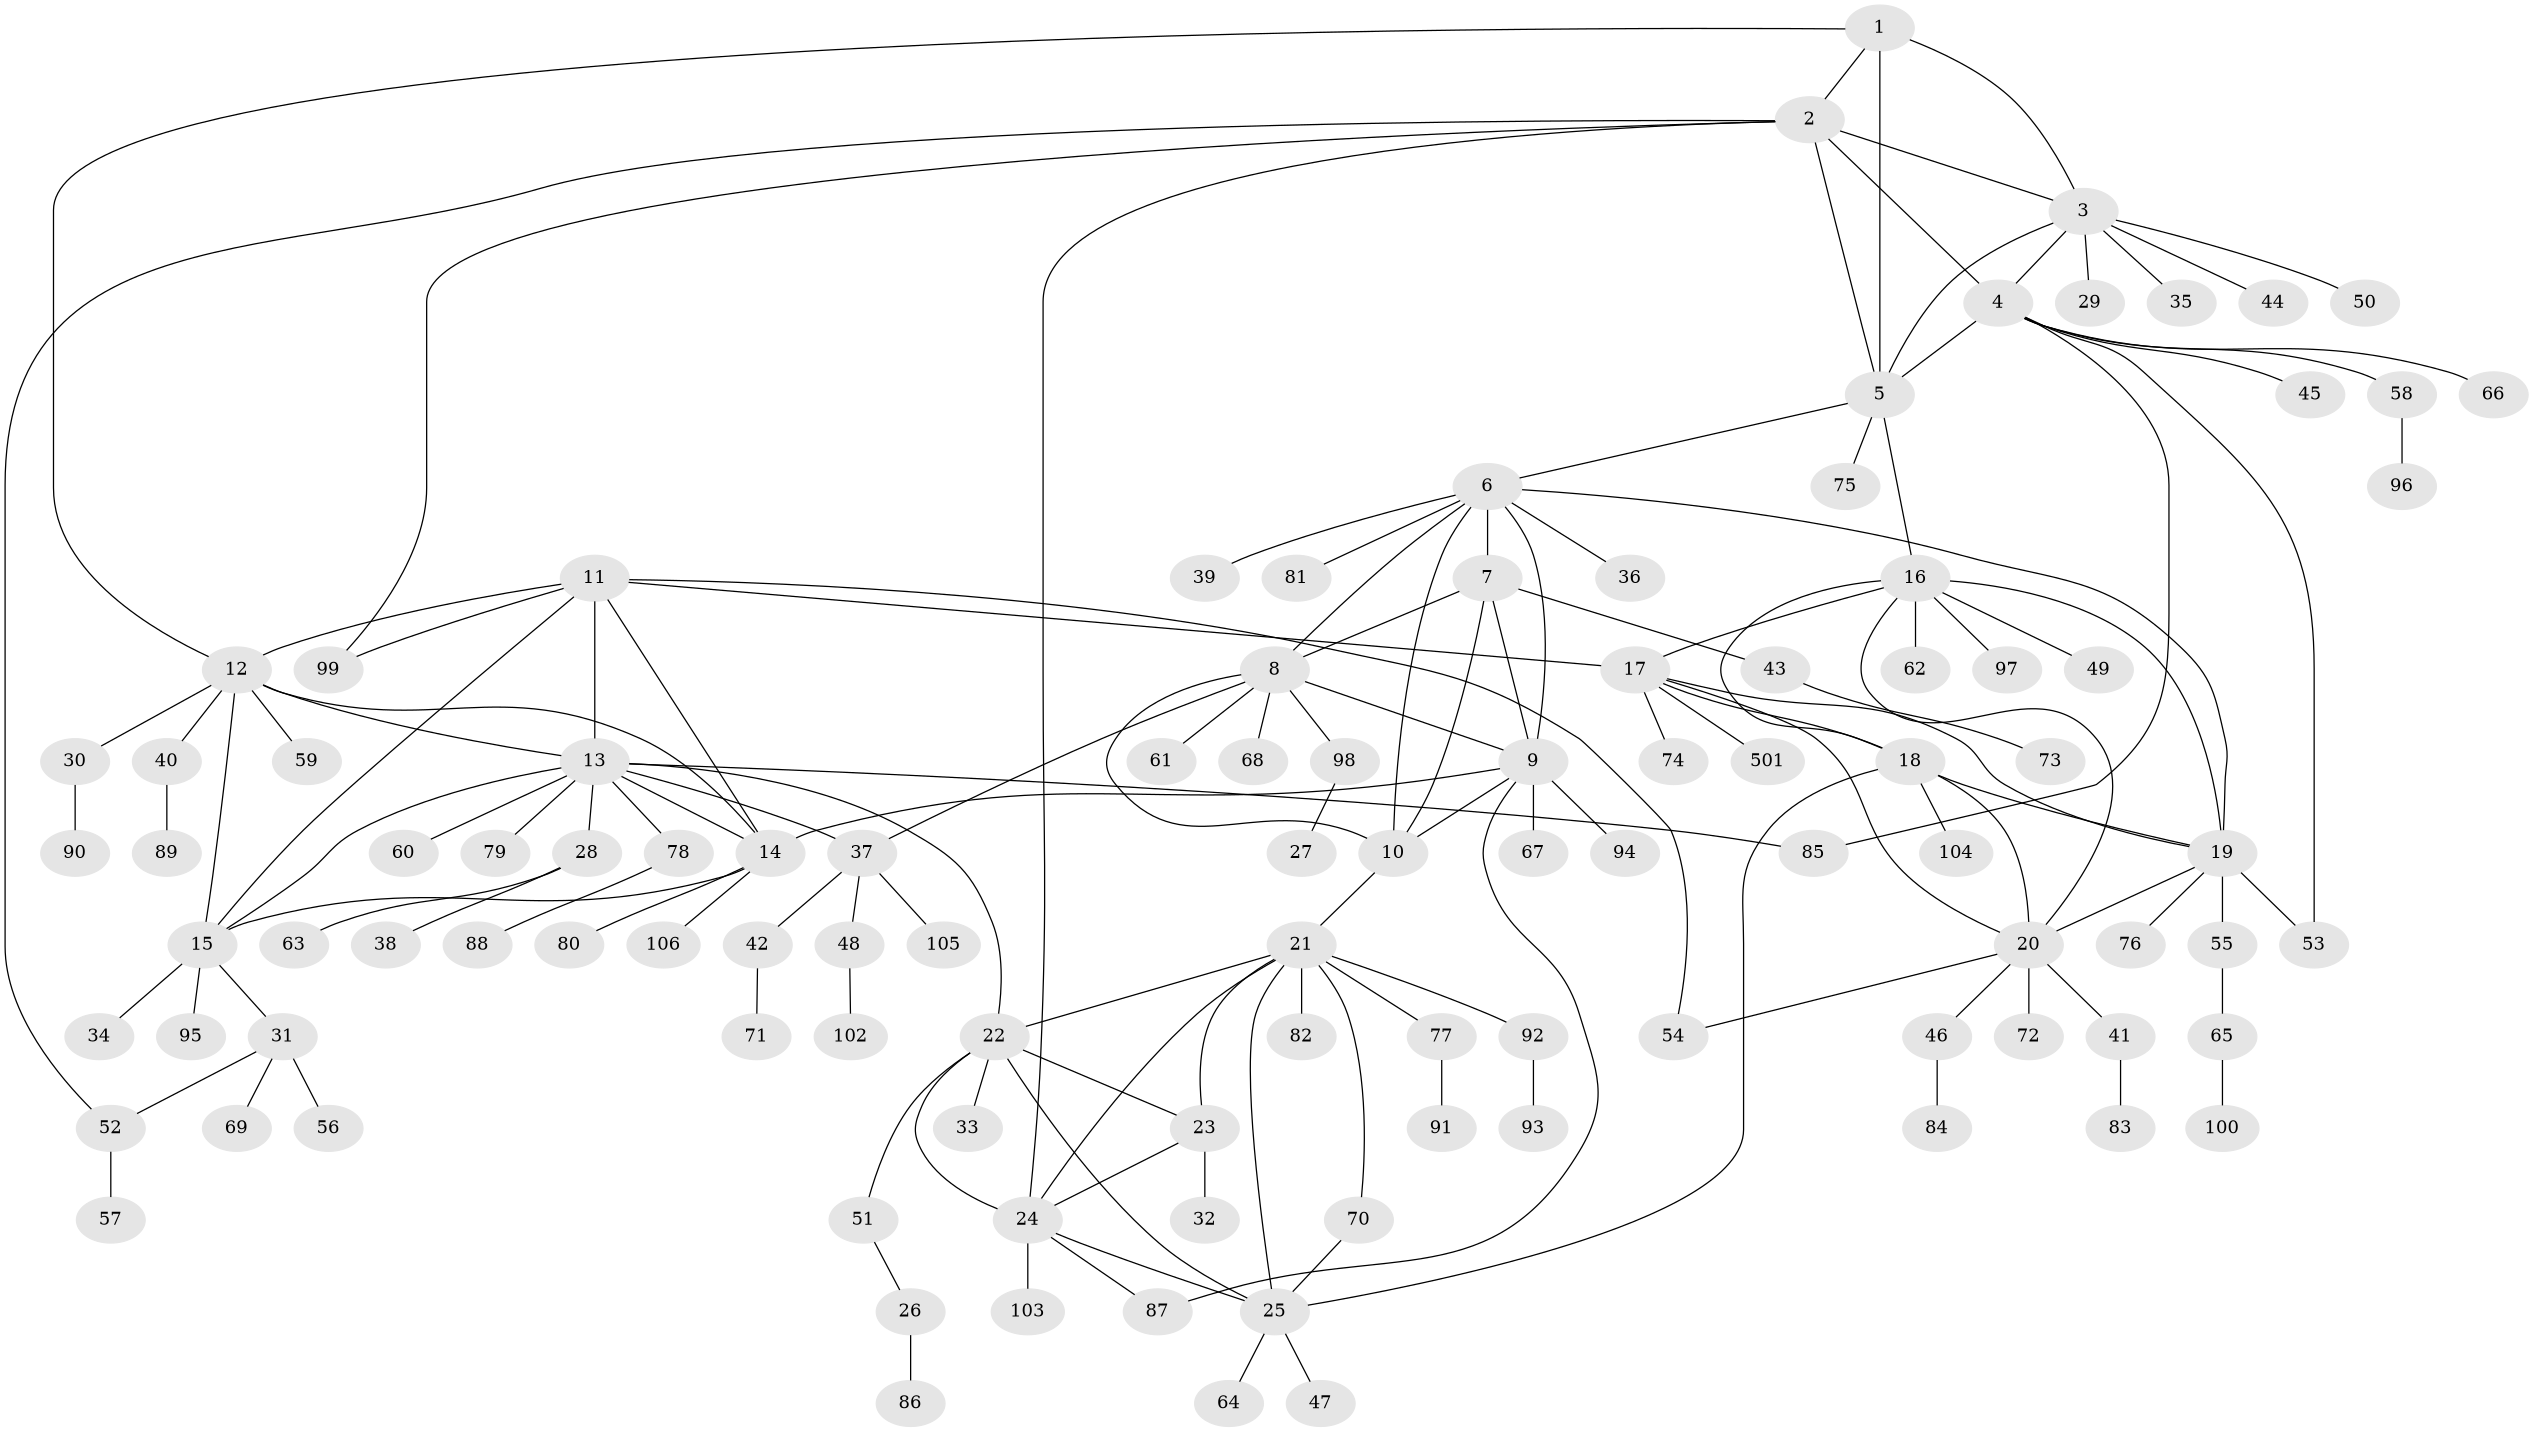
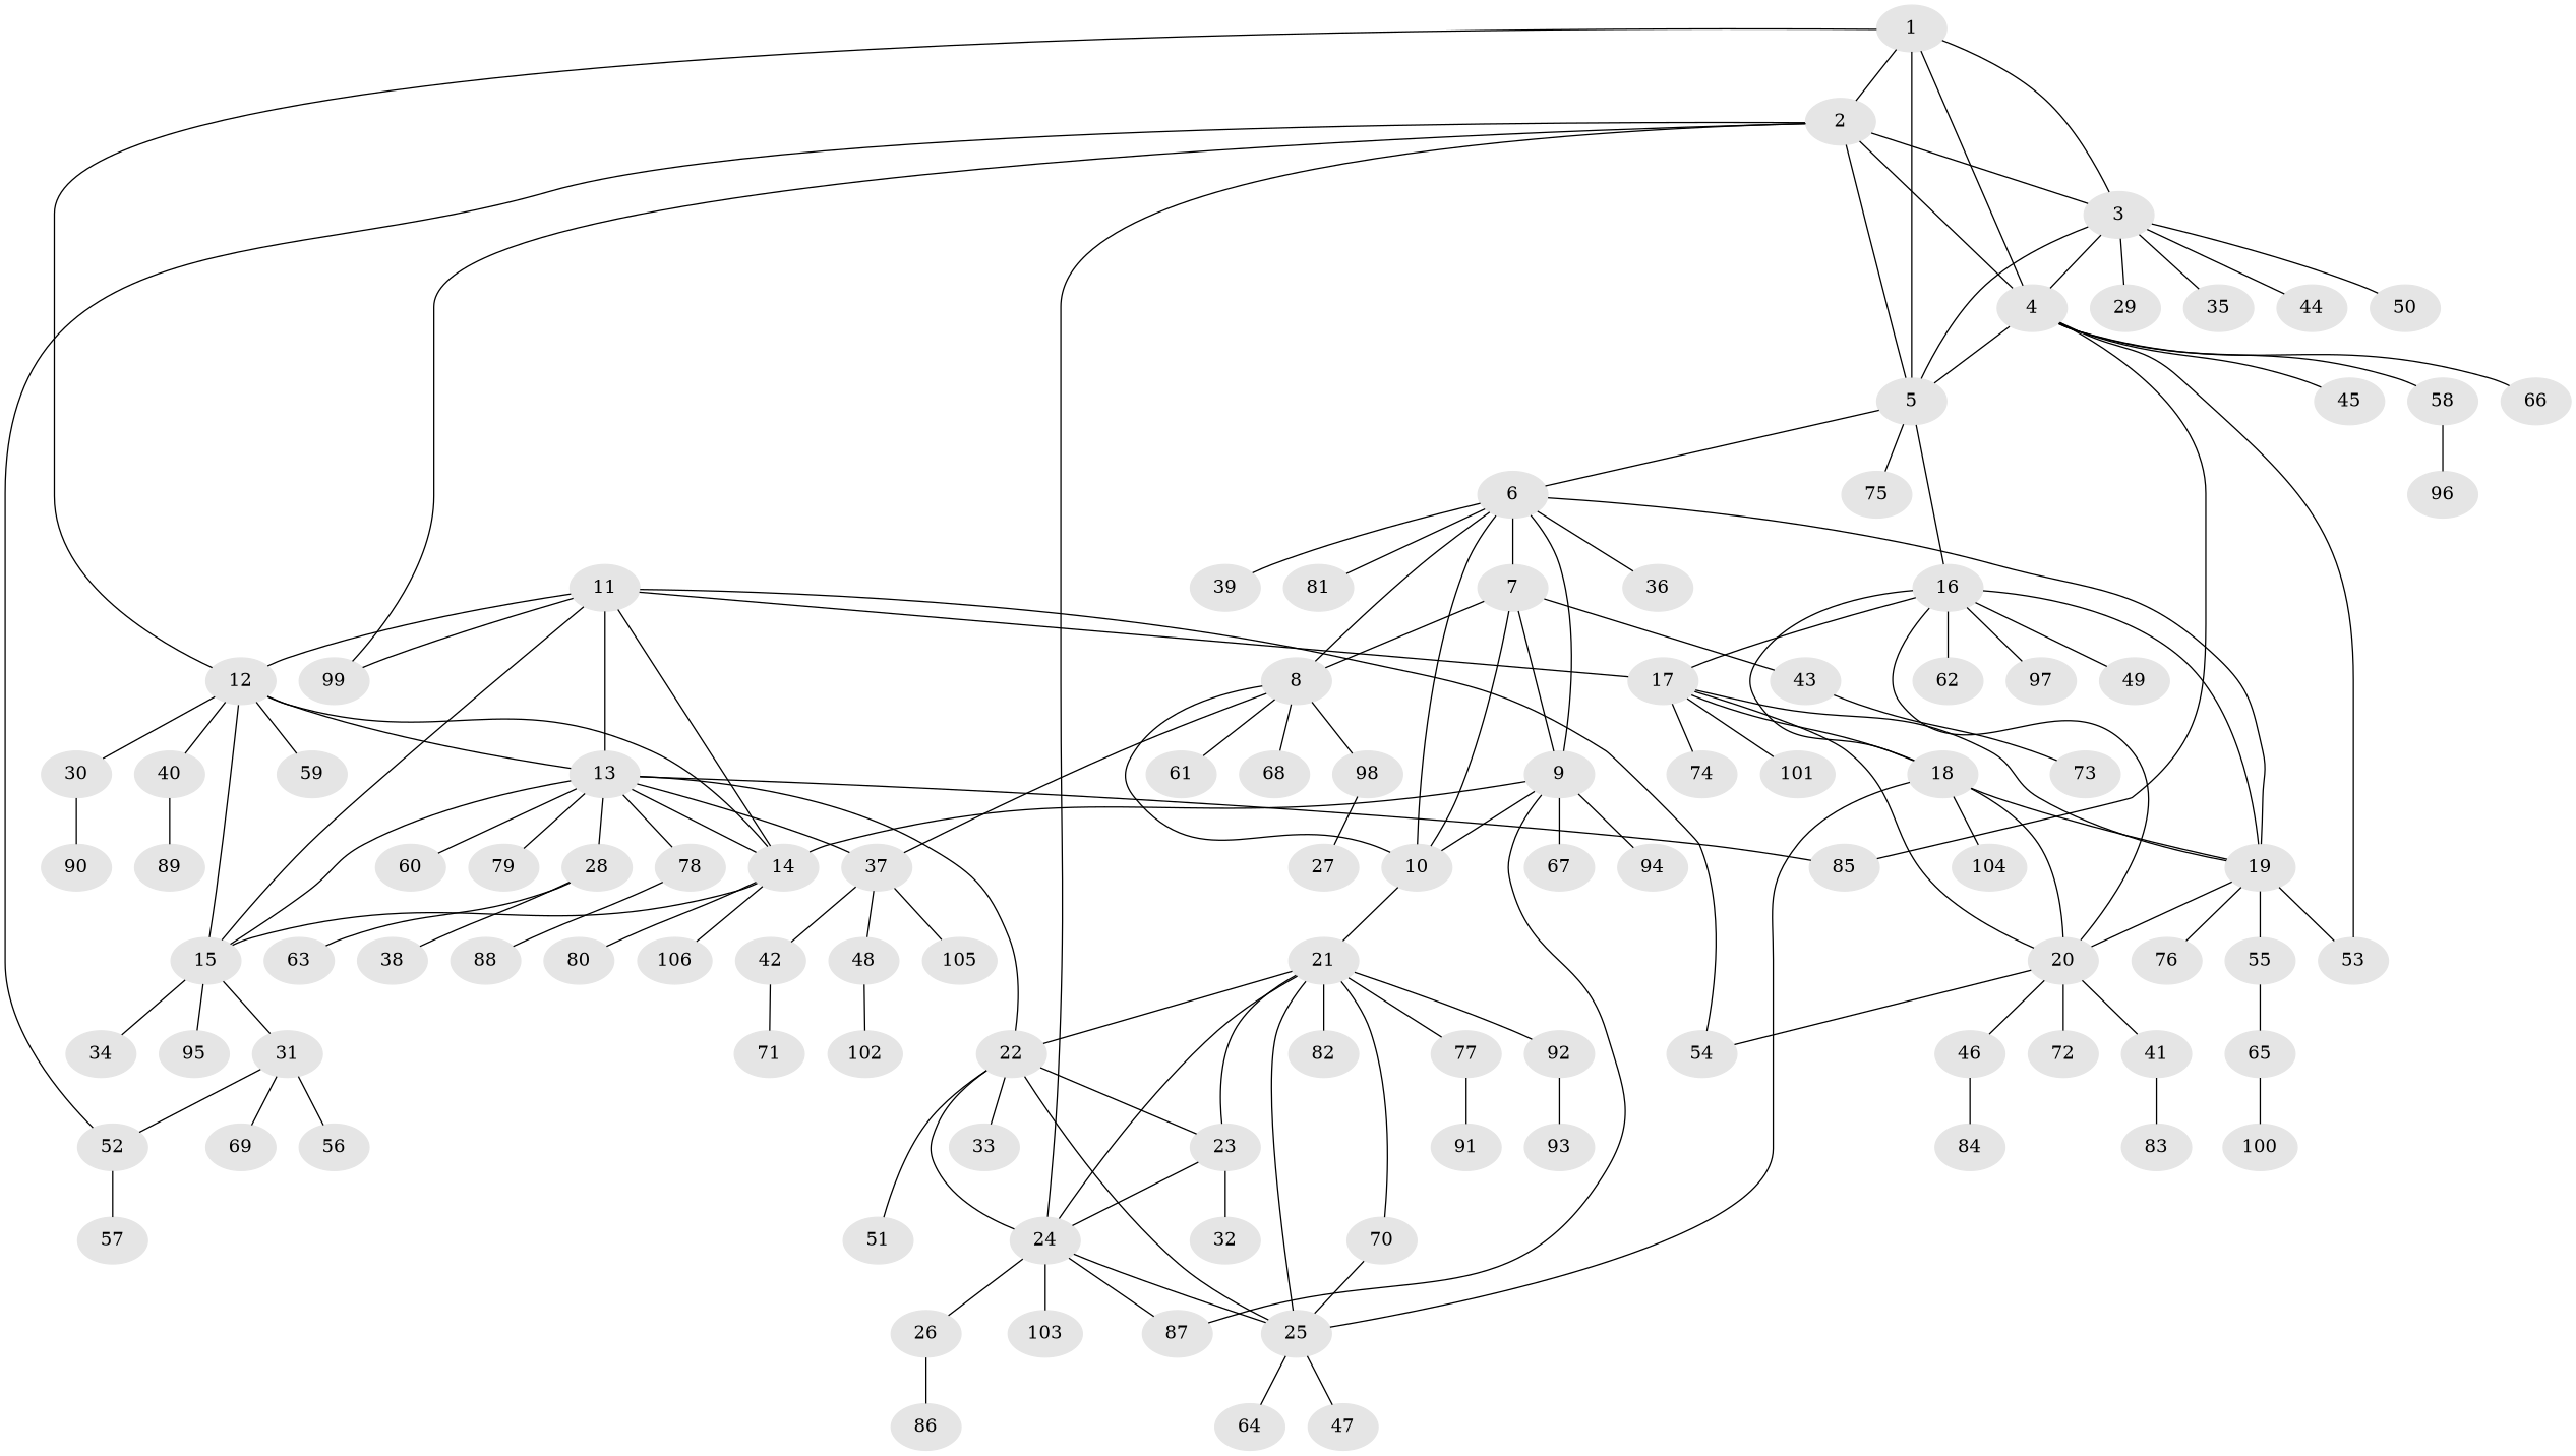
  graph {
    fontname="DejaVu Serif"
    node [color=gray90 fontname="DejaVu Serif" style=filled]
    edge [fontname="DejaVu Serif"]
    1
    2
    3
    4
    5
    12
    24
    52
    99
    29
    35
    44
    50
    45
    53
    58
    66
    85
    6
    16
    75
    14
    13
    15
    30
    40
    59
    87
    25
    26
    103
    57
    96
    7
    8
    9
    10
    19
    36
    39
    81
    17
    18
    20
    49
    62
    97
    43
    37
    61
    68
    98
    67
    94
    21
    55
    76
    73
    42
    48
    105
    27
    80
    106
    22
    23
    70
    77
    82
    92
    11
    54
    28
    60
    78
    79
    31
    34
    95
    74
-   101 [label=501]
+   101
    90
    89
    33
    51
    38
    63
    88
    56
    69
    104
    41
    46
    72
    47
    64
    65
    83
    84
    32
    91
    93
    86
    71
    102
    100
    1 -- 2
    1 -- 3
+   1 -- 4
    1 -- 5
    1 -- 12
    2 -- 3
    2 -- 4
    2 -- 5
    2 -- 24
    2 -- 52
    2 -- 99
    3 -- 4
    3 -- 5
    3 -- 29
    3 -- 35
    3 -- 44
    3 -- 50
    4 -- 5
    4 -- 45
    4 -- 53
    4 -- 58
    4 -- 66
    4 -- 85
    5 -- 6
    5 -- 16
    5 -- 75
    12 -- 14
    12 -- 13
    12 -- 15
    12 -- 30
    12 -- 40
    12 -- 59
    24 -- 87
    24 -- 25
-   51 -- 26
+   24 -- 26
    24 -- 103
    52 -- 57
    58 -- 96
    6 -- 7
    6 -- 8
    6 -- 9
    6 -- 10
    6 -- 19
    6 -- 36
    6 -- 39
    6 -- 81
    16 -- 19
    16 -- 17
    16 -- 18
    16 -- 20
    16 -- 49
    16 -- 62
    16 -- 97
    14 -- 15
    14 -- 80
    14 -- 106
    13 -- 85
    13 -- 14
    13 -- 15
    13 -- 37
    13 -- 22
    13 -- 28
    13 -- 60
    13 -- 78
    13 -- 79
    15 -- 31
    15 -- 34
    15 -- 95
    30 -- 90
    40 -- 89
    25 -- 47
    25 -- 64
    26 -- 86
    7 -- 8
    7 -- 9
    7 -- 10
    7 -- 43
-   8 -- 9
    8 -- 10
    8 -- 37
    8 -- 61
    8 -- 68
    8 -- 98
    9 -- 14
    9 -- 87
    9 -- 10
    9 -- 67
    9 -- 94
    10 -- 21
    19 -- 53
    19 -- 20
    19 -- 55
    19 -- 76
    17 -- 19
    17 -- 18
    17 -- 20
    17 -- 74
    17 -- 101
    18 -- 25
    18 -- 19
    18 -- 20
    18 -- 104
    20 -- 54
    20 -- 41
    20 -- 46
    20 -- 72
    43 -- 73
    37 -- 42
    37 -- 48
    37 -- 105
    98 -- 27
    21 -- 24
    21 -- 25
    21 -- 22
    21 -- 23
    21 -- 70
    21 -- 77
    21 -- 82
    21 -- 92
    55 -- 65
    42 -- 71
    48 -- 102
    22 -- 24
    22 -- 25
    22 -- 23
    22 -- 33
    22 -- 51
    23 -- 24
    23 -- 32
    70 -- 25
    77 -- 91
    92 -- 93
    11 -- 12
    11 -- 99
    11 -- 14
    11 -- 13
    11 -- 15
    11 -- 17
    11 -- 54
    28 -- 38
    28 -- 63
    78 -- 88
    31 -- 52
    31 -- 56
    31 -- 69
    41 -- 83
    46 -- 84
    65 -- 100
  }
